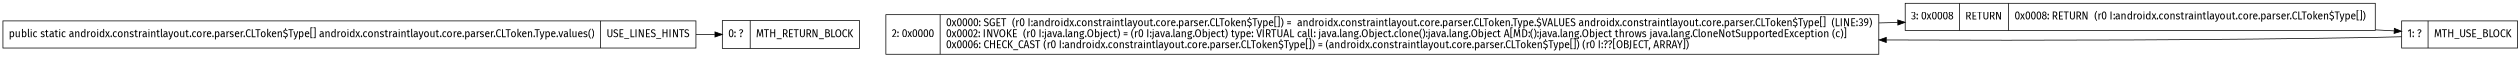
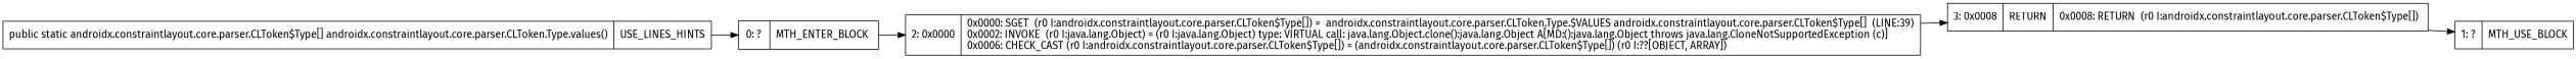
  digraph {
    fontname="Fira Sans"
    rankdir=LR
    node [fontname="Fira Sans" shape=record]
    edge [fontname="Fira Sans"]
-   n1 [label="{0\:\ ?|MTH_RETURN_BLOCK\l}"]
+   n1 [label="{0\:\ ?|MTH_ENTER_BLOCK\l}"]
    n2 [label="{2\:\ 0x0000|0x0000: SGET  (r0 I:androidx.constraintlayout.core.parser.CLToken$Type[]) =  androidx.constraintlayout.core.parser.CLToken.Type.$VALUES androidx.constraintlayout.core.parser.CLToken$Type[]  (LINE:39)\l0x0002: INVOKE  (r0 I:java.lang.Object) = (r0 I:java.lang.Object) type: VIRTUAL call: java.lang.Object.clone():java.lang.Object A[MD:():java.lang.Object throws java.lang.CloneNotSupportedException (c)]\l0x0006: CHECK_CAST (r0 I:androidx.constraintlayout.core.parser.CLToken$Type[]) = (androidx.constraintlayout.core.parser.CLToken$Type[]) (r0 I:??[OBJECT, ARRAY]) \l}"]
    n3 [label="{3\:\ 0x0008|RETURN\l|0x0008: RETURN  (r0 I:androidx.constraintlayout.core.parser.CLToken$Type[]) \l}"]
    n4 [label="{1\:\ ?|MTH_USE_BLOCK\l}"]
    n5 [label="{public static androidx.constraintlayout.core.parser.CLToken$Type[] androidx.constraintlayout.core.parser.CLToken.Type.values()  | USE_LINES_HINTS\l}"]
-   n4 -> n2
+   n1 -> n2
    n2 -> n3
    n3 -> n4
    n5 -> n1
  }
